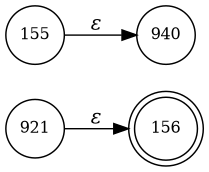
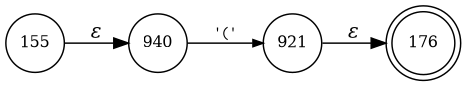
  digraph {
    rankdir=LR
    node [fixedsize=true fontsize=11 shape=circle peripheries=1]
    edge [fontname="Times-Italic"]
-   n1 [label=156 shape=doublecircle width=.6 peripheries=""]
+   n1 [label=176 shape=doublecircle width=.6 peripheries=""]
    n2 [label=940 width=.55]
    n3 [label=921 width=.55]
    n4 [label=155 width=.55]
+   n2 -> n3 [arrowhead=normal arrowsize=.7 fontname=Courier fontsize=11 label="'('"]
    n3 -> n1 [label="&epsilon;"]
    n4 -> n2 [label="&epsilon;"]
  }
